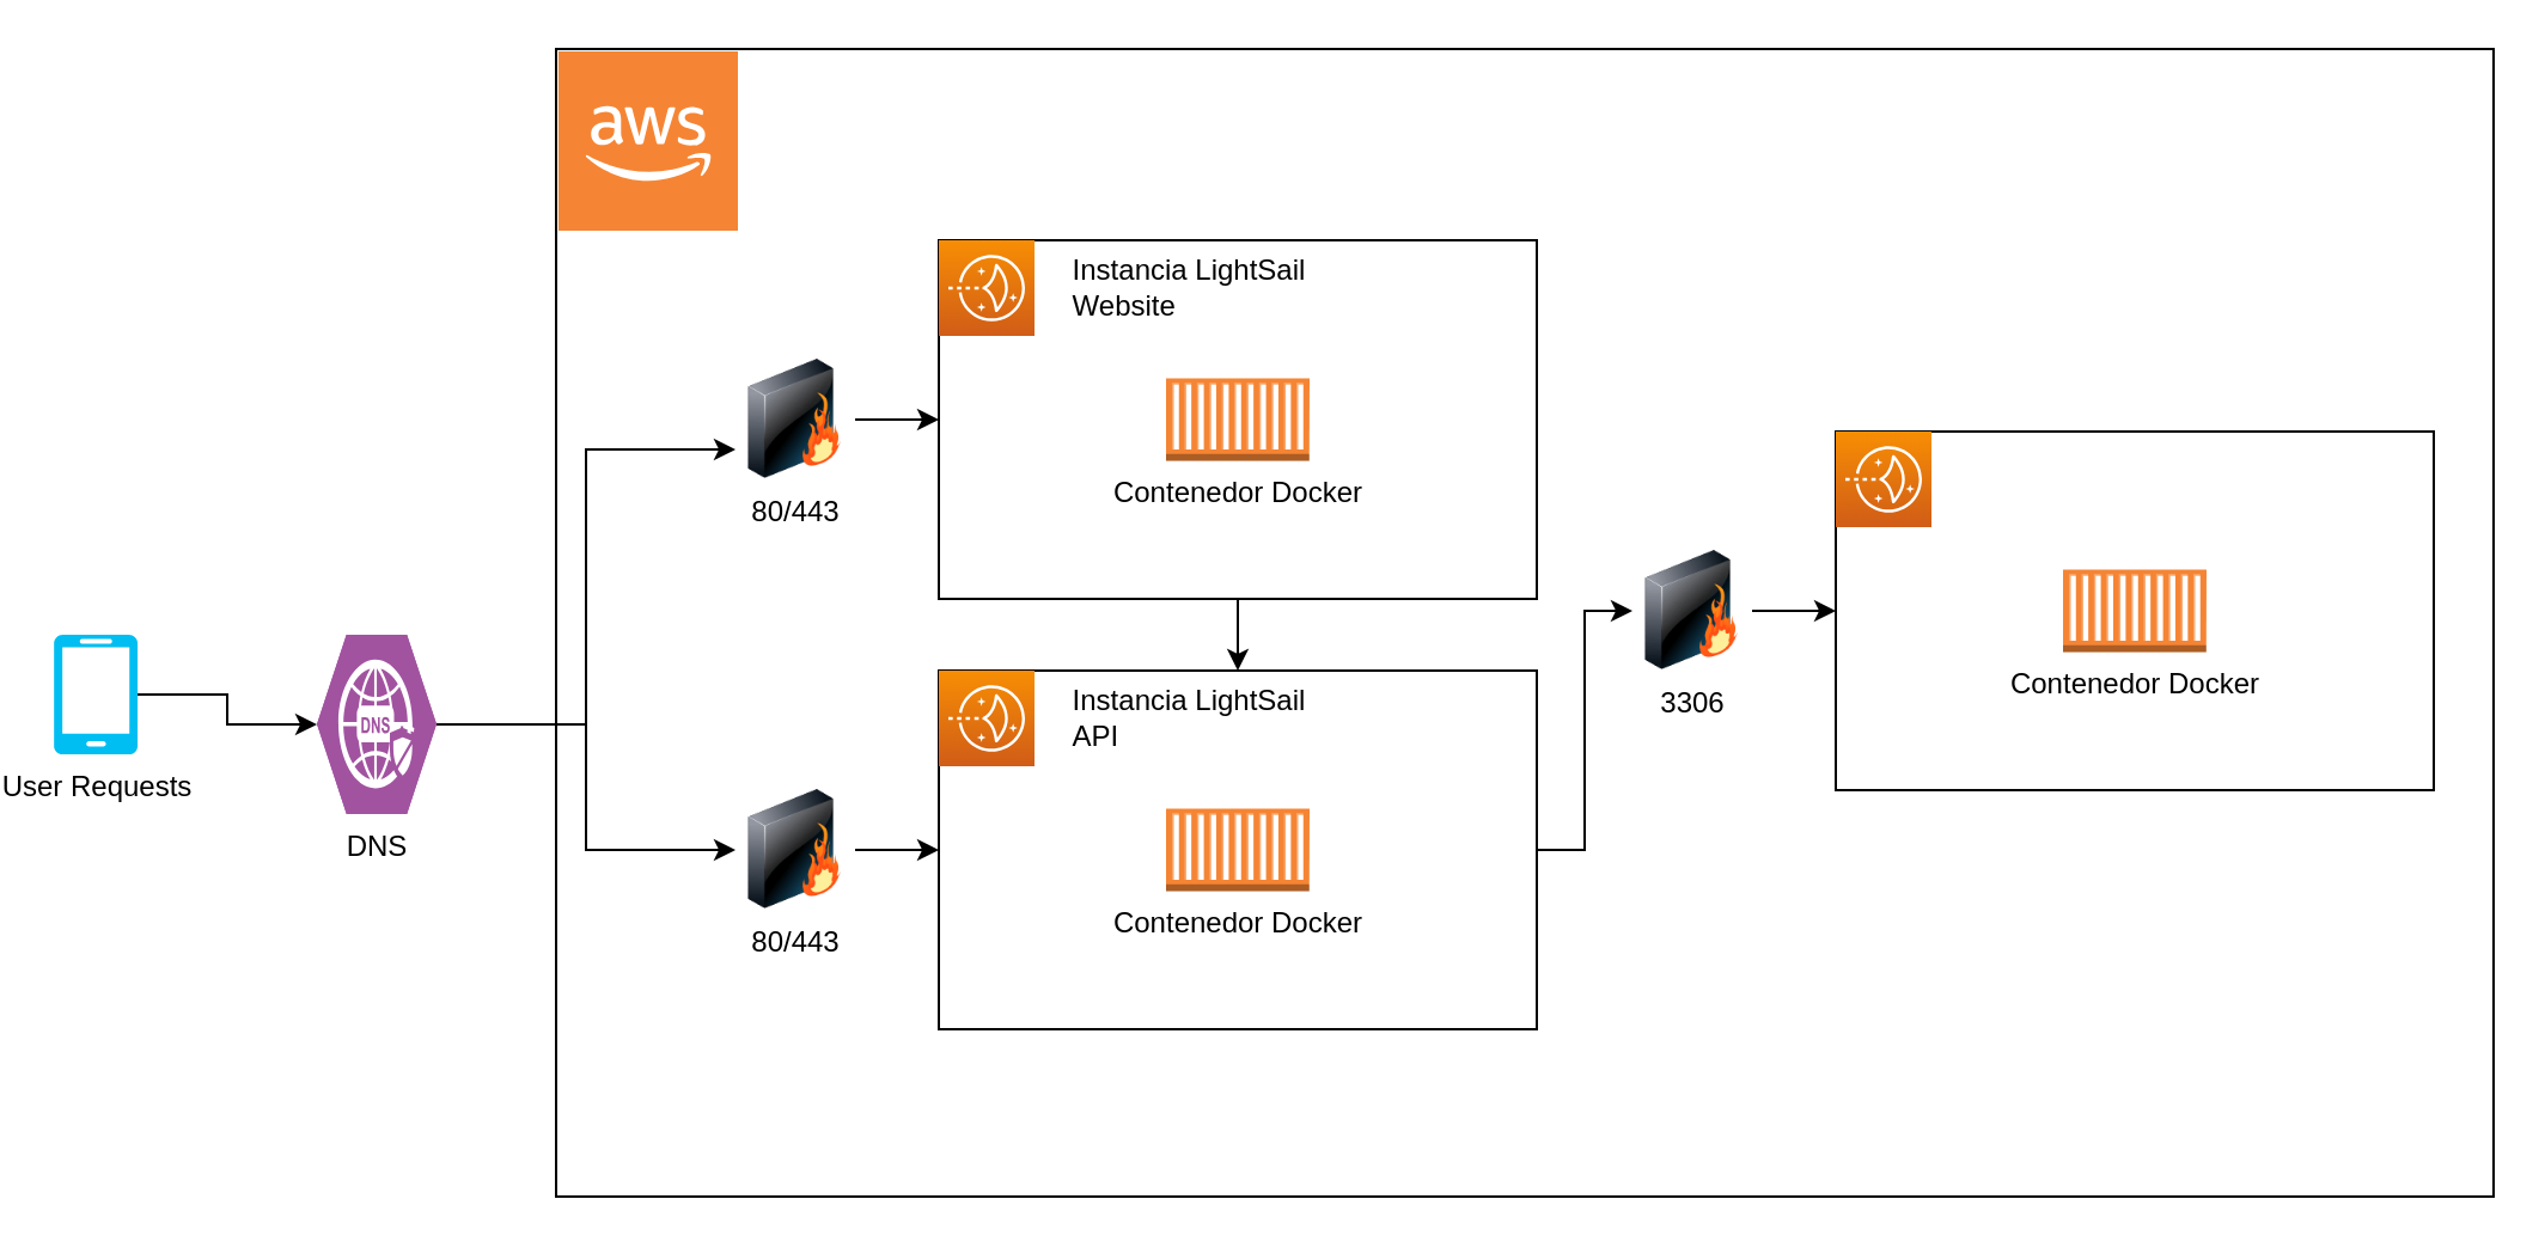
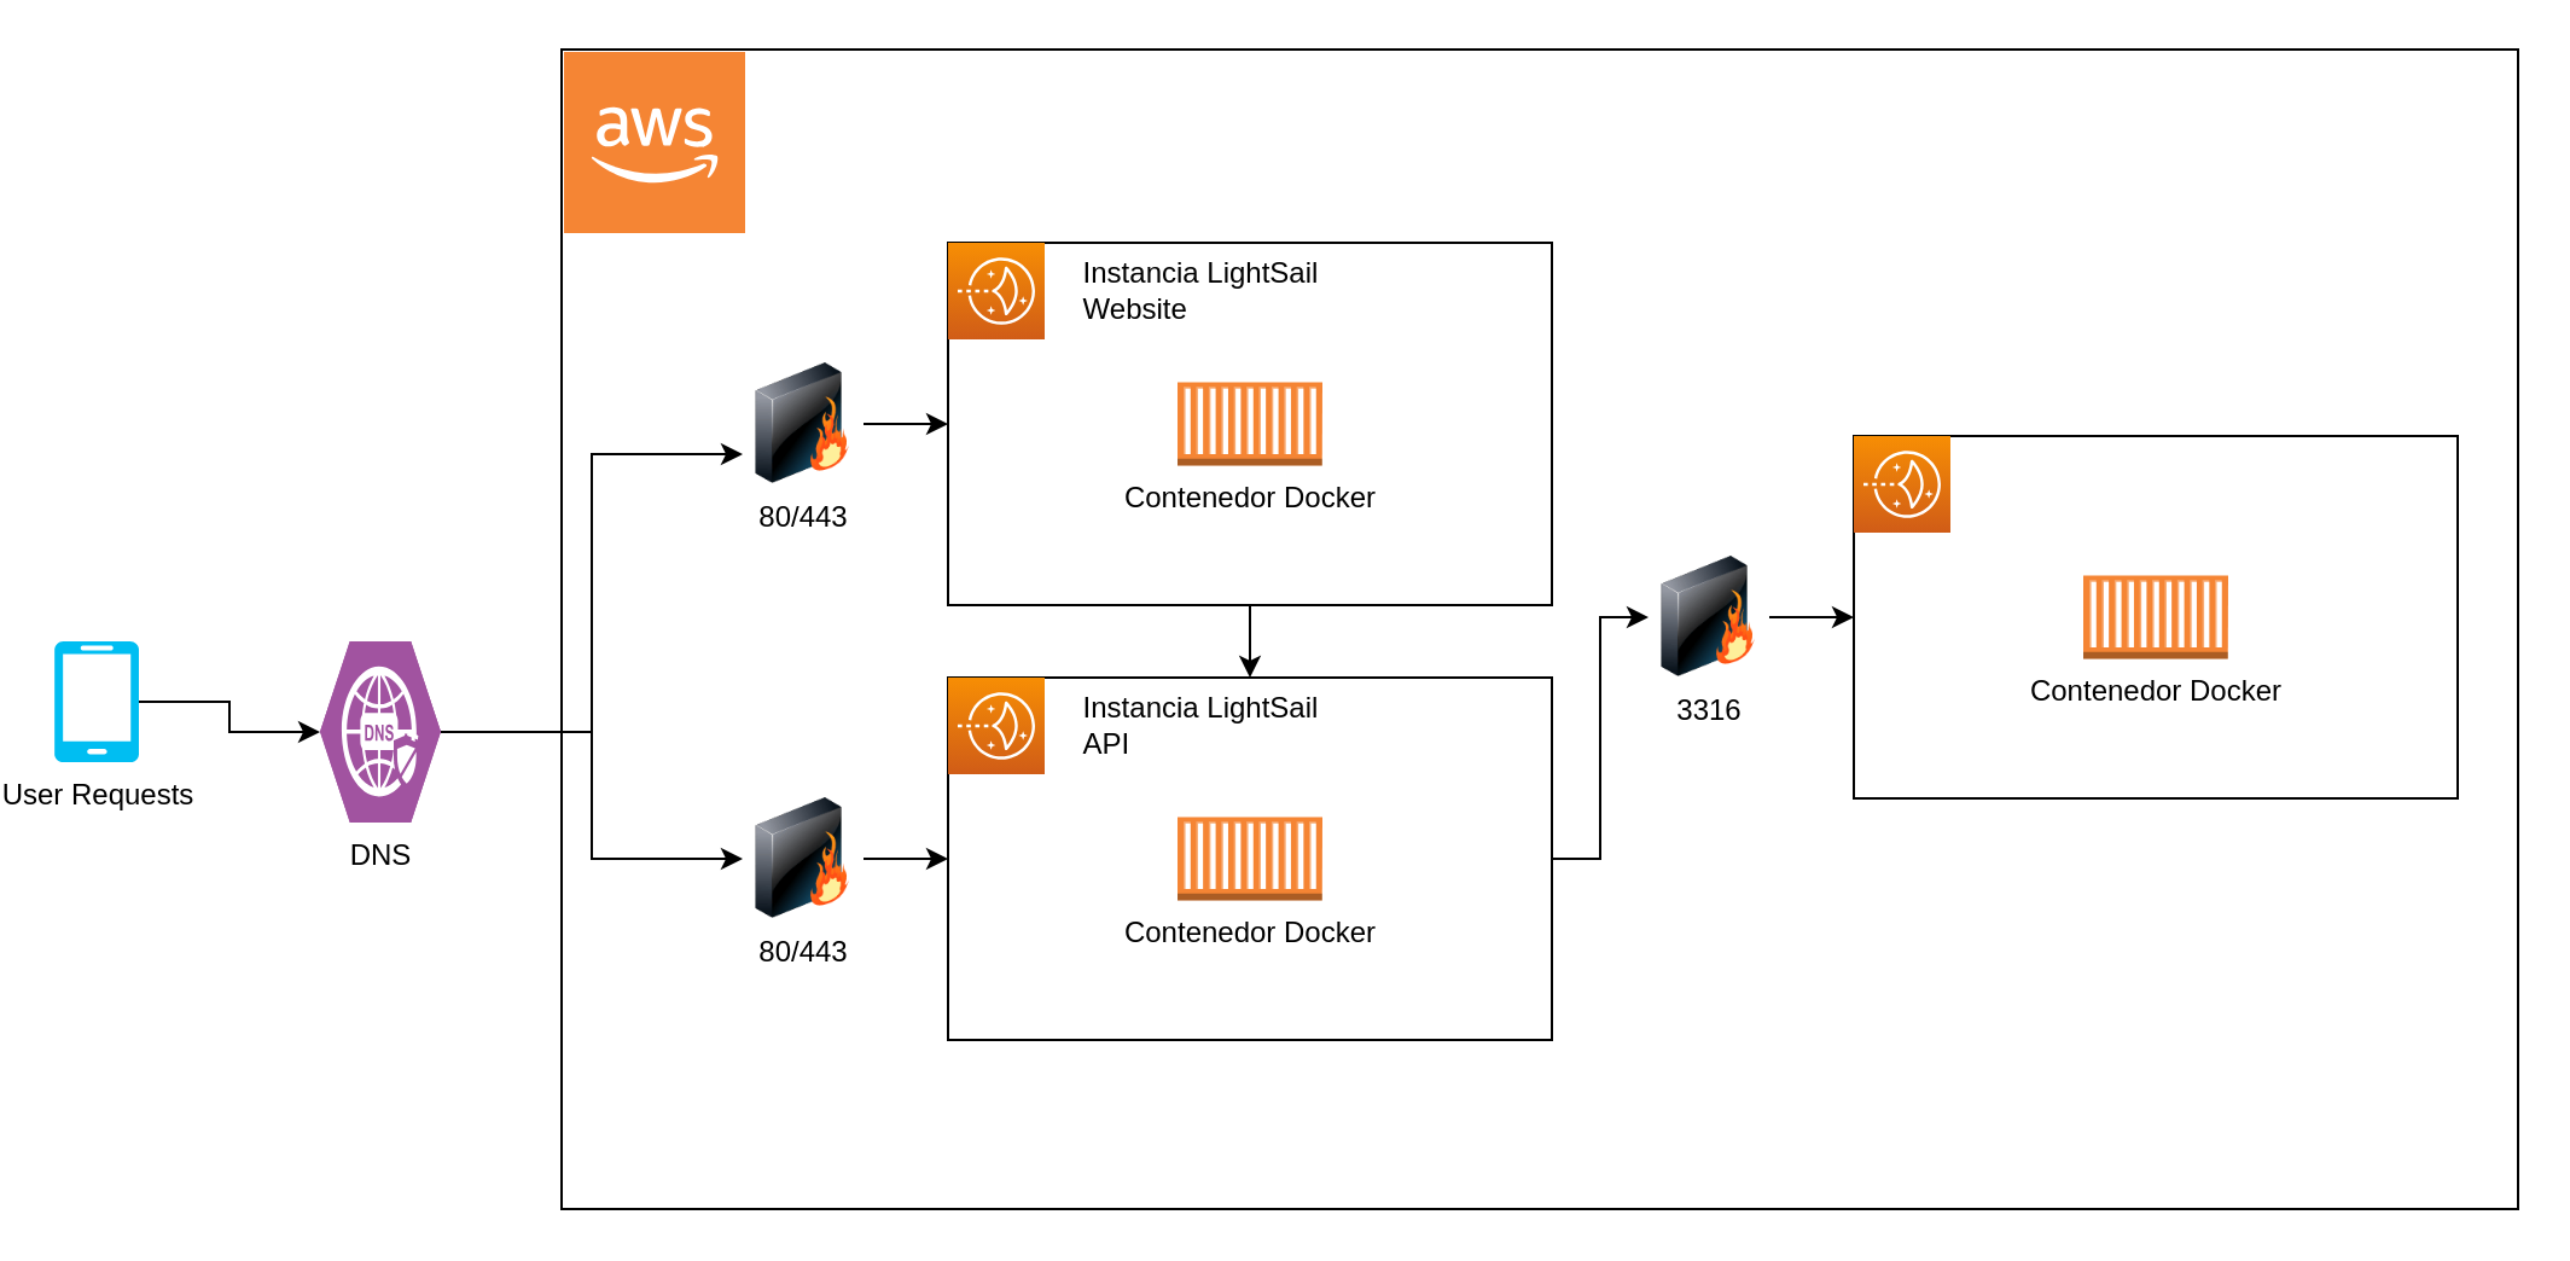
  <mxCell id="0" />
  <mxCell id="1" parent="0" />
  <mxCell id="2" value="" style="rounded=0;whiteSpace=wrap;html=1;" vertex="1" parent="1"><mxGeometry x="230" y="20" width="810" height="480" as="geometry" /></mxCell>
  <mxCell id="3" value="" style="outlineConnect=0;dashed=0;verticalLabelPosition=bottom;verticalAlign=top;align=center;html=1;shape=mxgraph.aws3.cloud_2;fillColor=#F58534;gradientColor=none;" vertex="1" parent="1"><mxGeometry x="231" y="21" width="75" height="75" as="geometry" /></mxCell>
  <mxCell id="4" style="edgeStyle=orthogonalEdgeStyle;rounded=0;orthogonalLoop=1;jettySize=auto;html=1;entryX=0;entryY=0.75;entryDx=0;entryDy=0;" edge="1" parent="1" source="6" target="13"><mxGeometry relative="1" as="geometry" /></mxCell>
  <mxCell id="5" style="edgeStyle=orthogonalEdgeStyle;rounded=0;orthogonalLoop=1;jettySize=auto;html=1;entryX=0;entryY=0.5;entryDx=0;entryDy=0;" edge="1" parent="1" source="6" target="20"><mxGeometry relative="1" as="geometry" /></mxCell>
  <mxCell id="6" value="DNS" style="verticalLabelPosition=bottom;html=1;fillColor=#A153A0;strokeColor=#ffffff;verticalAlign=top;align=center;points=[[0,0.5,0],[0.125,0.25,0],[0.25,0,0],[0.5,0,0],[0.75,0,0],[0.875,0.25,0],[1,0.5,0],[0.875,0.75,0],[0.75,1,0],[0.5,1,0],[0.125,0.75,0]];pointerEvents=1;shape=mxgraph.cisco_safe.compositeIcon;bgIcon=mxgraph.cisco_safe.design.blank_device;resIcon=mxgraph.cisco_safe.design.secure_dns;" vertex="1" parent="1"><mxGeometry x="130" y="265" width="50" height="75" as="geometry" /></mxCell>
  <mxCell id="7" style="edgeStyle=orthogonalEdgeStyle;rounded=0;orthogonalLoop=1;jettySize=auto;html=1;entryX=0.5;entryY=0;entryDx=0;entryDy=0;" edge="1" parent="1" source="8" target="15"><mxGeometry relative="1" as="geometry" /></mxCell>
  <mxCell id="8" value="" style="rounded=0;whiteSpace=wrap;html=1;" vertex="1" parent="1"><mxGeometry x="390" y="100" width="250" height="150" as="geometry" /></mxCell>
  <mxCell id="9" value="" style="outlineConnect=0;fontColor=#232F3E;gradientColor=#F78E04;gradientDirection=north;fillColor=#D05C17;strokeColor=#ffffff;dashed=0;verticalLabelPosition=bottom;verticalAlign=top;align=center;html=1;fontSize=12;fontStyle=0;aspect=fixed;shape=mxgraph.aws4.resourceIcon;resIcon=mxgraph.aws4.lightsail;" vertex="1" parent="1"><mxGeometry x="390" y="100" width="40" height="40" as="geometry" /></mxCell>
  <mxCell id="10" value="Instancia LightSail&lt;br&gt;&lt;div style=&quot;text-align: left&quot;&gt;&lt;span&gt;Website&lt;/span&gt;&lt;/div&gt;" style="text;html=1;strokeColor=none;fillColor=none;align=center;verticalAlign=middle;whiteSpace=wrap;rounded=0;" vertex="1" parent="1"><mxGeometry x="440" y="110" width="110" height="20" as="geometry" /></mxCell>
  <mxCell id="11" value="Contenedor Docker" style="outlineConnect=0;dashed=0;verticalLabelPosition=bottom;verticalAlign=top;align=center;html=1;shape=mxgraph.aws3.ec2_compute_container;fillColor=#F58534;gradientColor=none;" vertex="1" parent="1"><mxGeometry x="485" y="157.75" width="60" height="34.5" as="geometry" /></mxCell>
  <mxCell id="12" style="edgeStyle=orthogonalEdgeStyle;rounded=0;orthogonalLoop=1;jettySize=auto;html=1;entryX=0;entryY=0.5;entryDx=0;entryDy=0;" edge="1" parent="1" source="13" target="8"><mxGeometry relative="1" as="geometry" /></mxCell>
  <mxCell id="13" value="80/443" style="image;html=1;image=img/lib/clip_art/networking/Firewall_128x128.png" vertex="1" parent="1"><mxGeometry x="305" y="150" width="50" height="50" as="geometry" /></mxCell>
  <mxCell id="14" style="edgeStyle=orthogonalEdgeStyle;rounded=0;orthogonalLoop=1;jettySize=auto;html=1;" edge="1" parent="1" source="15" target="25"><mxGeometry relative="1" as="geometry" /></mxCell>
  <mxCell id="15" value="" style="rounded=0;whiteSpace=wrap;html=1;" vertex="1" parent="1"><mxGeometry x="390" y="280" width="250" height="150" as="geometry" /></mxCell>
  <mxCell id="16" value="" style="outlineConnect=0;fontColor=#232F3E;gradientColor=#F78E04;gradientDirection=north;fillColor=#D05C17;strokeColor=#ffffff;dashed=0;verticalLabelPosition=bottom;verticalAlign=top;align=center;html=1;fontSize=12;fontStyle=0;aspect=fixed;shape=mxgraph.aws4.resourceIcon;resIcon=mxgraph.aws4.lightsail;" vertex="1" parent="1"><mxGeometry x="390" y="280" width="40" height="40" as="geometry" /></mxCell>
  <mxCell id="17" value="Instancia LightSail&lt;br&gt;&lt;div style=&quot;text-align: left&quot;&gt;&lt;span&gt;API&lt;/span&gt;&lt;/div&gt;" style="text;html=1;strokeColor=none;fillColor=none;align=center;verticalAlign=middle;whiteSpace=wrap;rounded=0;" vertex="1" parent="1"><mxGeometry x="440" y="290" width="110" height="20" as="geometry" /></mxCell>
  <mxCell id="18" value="Contenedor Docker" style="outlineConnect=0;dashed=0;verticalLabelPosition=bottom;verticalAlign=top;align=center;html=1;shape=mxgraph.aws3.ec2_compute_container;fillColor=#F58534;gradientColor=none;" vertex="1" parent="1"><mxGeometry x="485" y="337.75" width="60" height="34.5" as="geometry" /></mxCell>
  <mxCell id="19" style="edgeStyle=orthogonalEdgeStyle;rounded=0;orthogonalLoop=1;jettySize=auto;html=1;entryX=0;entryY=0.5;entryDx=0;entryDy=0;" edge="1" parent="1" source="20" target="15"><mxGeometry relative="1" as="geometry" /></mxCell>
  <mxCell id="20" value="80/443" style="image;html=1;image=img/lib/clip_art/networking/Firewall_128x128.png" vertex="1" parent="1"><mxGeometry x="305" y="330" width="50" height="50" as="geometry" /></mxCell>
  <mxCell id="21" value="" style="rounded=0;whiteSpace=wrap;html=1;" vertex="1" parent="1"><mxGeometry x="765" y="180" width="250" height="150" as="geometry" /></mxCell>
  <mxCell id="22" value="" style="outlineConnect=0;fontColor=#232F3E;gradientColor=#F78E04;gradientDirection=north;fillColor=#D05C17;strokeColor=#ffffff;dashed=0;verticalLabelPosition=bottom;verticalAlign=top;align=center;html=1;fontSize=12;fontStyle=0;aspect=fixed;shape=mxgraph.aws4.resourceIcon;resIcon=mxgraph.aws4.lightsail;" vertex="1" parent="1"><mxGeometry x="765" y="180" width="40" height="40" as="geometry" /></mxCell>
  <mxCell id="23" value="Contenedor Docker" style="outlineConnect=0;dashed=0;verticalLabelPosition=bottom;verticalAlign=top;align=center;html=1;shape=mxgraph.aws3.ec2_compute_container;fillColor=#F58534;gradientColor=none;" vertex="1" parent="1"><mxGeometry x="860" y="237.75" width="60" height="34.5" as="geometry" /></mxCell>
  <mxCell id="24" style="edgeStyle=orthogonalEdgeStyle;rounded=0;orthogonalLoop=1;jettySize=auto;html=1;entryX=0;entryY=0.5;entryDx=0;entryDy=0;" edge="1" parent="1" source="25" target="21"><mxGeometry relative="1" as="geometry" /></mxCell>
- <mxCell id="25" value="3306" style="image;html=1;image=img/lib/clip_art/networking/Firewall_128x128.png" vertex="1" parent="1"><mxGeometry x="680" y="230" width="50" height="50" as="geometry" /></mxCell>
+ <mxCell id="25" value="3316" style="image;html=1;image=img/lib/clip_art/networking/Firewall_128x128.png" vertex="1" parent="1"><mxGeometry x="680" y="230" width="50" height="50" as="geometry" /></mxCell>
  <mxCell id="26" style="edgeStyle=orthogonalEdgeStyle;rounded=0;orthogonalLoop=1;jettySize=auto;html=1;entryX=0;entryY=0.5;entryDx=0;entryDy=0;entryPerimeter=0;" edge="1" parent="1" source="27" target="6"><mxGeometry relative="1" as="geometry" /></mxCell>
  <mxCell id="27" value="User Requests" style="verticalLabelPosition=bottom;html=1;verticalAlign=top;align=center;strokeColor=none;fillColor=#00BEF2;shape=mxgraph.azure.mobile;pointerEvents=1;" vertex="1" parent="1"><mxGeometry x="20" y="265" width="35" height="50" as="geometry" /></mxCell>
